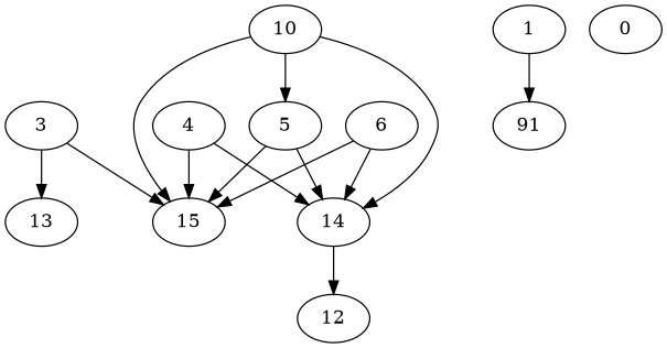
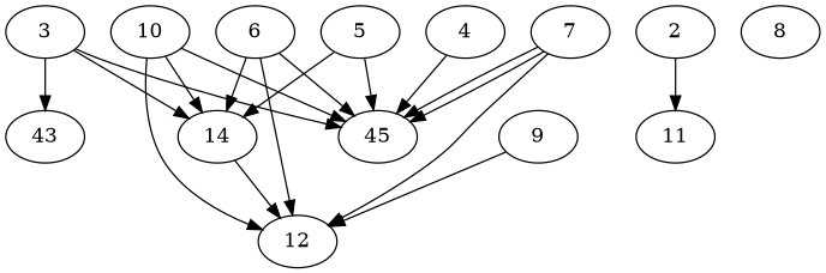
  digraph {
    node [alpha=0.07]
-   13 [alpha=0.20 expect_size=30684160]
-   15 [alpha=0.19 expect_size=36769792]
-   2 [alpha=0.00 expect_size=41170944 label=1]
-   11 [expect_size=46514176 label=91]
+   13 [alpha=0.20 expect_size=30684160 label=43]
+   15 [alpha=0.19 expect_size=36769792 label=45]
+   2 [alpha=0.00 expect_size=41170944]
+   11 [expect_size=46514176]
    3 [alpha=0.16 expect_size=42699776]
    14 [alpha=0.04 expect_size=20686848]
    12 [alpha=0.19 expect_size=30290944]
    4 [expect_size=29763584]
    5 [alpha=0.04 expect_size=39273472]
    6 [expect_size=41574400]
-   8 [alpha=0.04 expect_size=34606080 label=0]
+   7 [alpha=0.01 expect_size=48807936]
+   8 [alpha=0.04 expect_size=34606080]
+   9 [alpha=0.10 expect_size=38113280]
    10 [alpha=0.20 expect_size=24462336]
    2 -> 11
    3 -> 13
    3 -> 15
-   4 -> 14
+   3 -> 14
    14 -> 12
    4 -> 15
    5 -> 15
    5 -> 14
    6 -> 15
    6 -> 14
+   6 -> 12
+   7 -> 15
+   7 -> 15
+   7 -> 12
+   9 -> 12
    10 -> 15
    10 -> 14
-   10 -> 5
+   10 -> 12
  }
